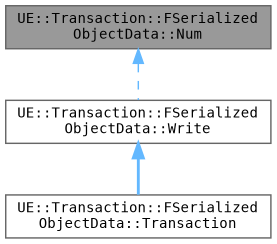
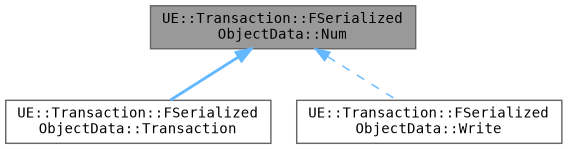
  digraph {
    fontname="DejaVu Sans Mono"
    rankdir=TB
    node [color=grey40 fillcolor=white fontname="DejaVu Sans Mono" fontsize=10 shape=box style=filled]
    edge [color=steelblue1 dir=back fontname="DejaVu Sans Mono" fontsize=10 labelfontname=Helvetica labelfontsize=10]
    n1 [color=gray40 fillcolor=grey60 fontcolor=black height=0.2 label="UE::Transaction::FSerialized\lObjectData::Num" width=0.4]
    n2 [height=0.2 label="UE::Transaction::FSerialized\lObjectData::Transaction" width=0.4]
    n3 [height=0.2 label="UE::Transaction::FSerialized\lObjectData::Write" width=0.4]
-   n3 -> n2 [style=bold]
+   n1 -> n2 [style=bold]
    n1 -> n3 [style=dashed]
  }
